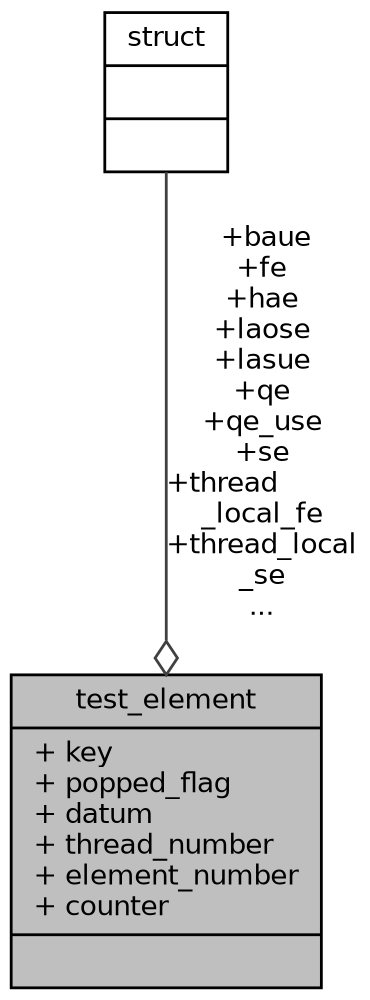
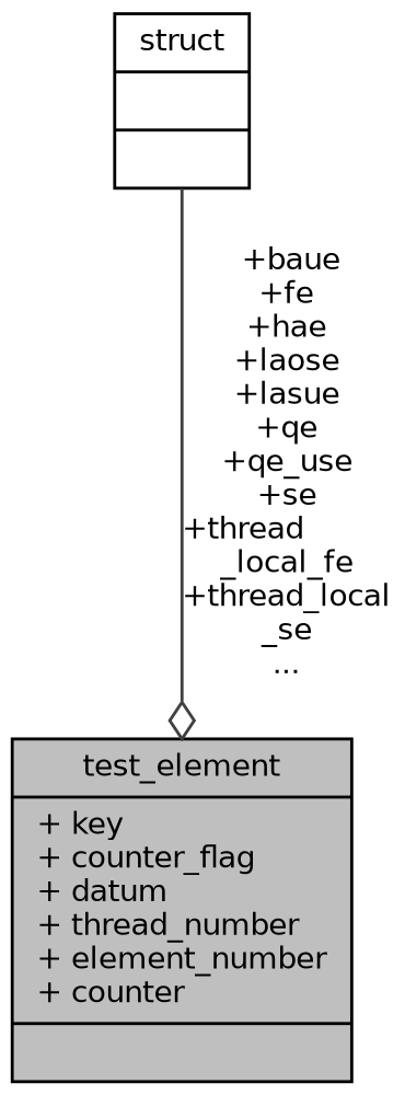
  digraph {
    node [color=black fontname=Helvetica fontsize=10 shape=record style=filled]
-   n1 [fillcolor=grey75 fontcolor=black height=0.2 label="{test_element\n|+ key\l+ popped_flag\l+ datum\l+ thread_number\l+ element_number\l+ counter\l|}" width=0.4]
+   n1 [fillcolor=grey75 fontcolor=black height=0.2 label="{test_element\n|+ key\l+ counter_flag\l+ datum\l+ thread_number\l+ element_number\l+ counter\l|}" width=0.4]
    n2 [fillcolor=white height=0.2 label="{struct\n||}" width=0.4]
    n2 -> n1 [arrowhead=odiamond color=grey25 fontname=Helvetica fontsize=10 label=" +baue\n+fe\n+hae\n+laose\n+lasue\n+qe\n+qe_use\n+se\n+thread\l_local_fe\n+thread_local\l_se\n..." labelfontname=Helvetica labelfontsize=10 style=solid]
  }
